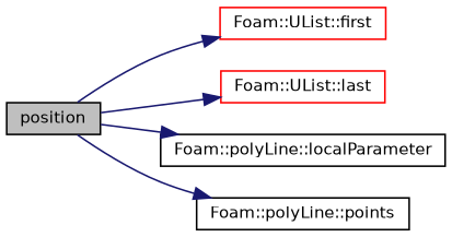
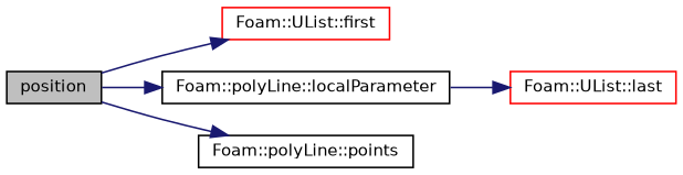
  digraph {
    rankdir=LR
    node [color=black fontname=Helvetica fontsize=10 shape=record]
    edge [color=midnightblue fontname=Helvetica fontsize=10 labelfontname=Helvetica labelfontsize=10 style=solid]
    n1 [fillcolor=grey75 fontcolor=black height=0.2 label=position style=filled width=0.4]
    n2 [color=red height=0.2 label="Foam::UList::first" width=0.4]
    n3 [color=red height=0.2 label="Foam::UList::last" width=0.4]
    n4 [height=0.2 label="Foam::polyLine::localParameter" width=0.4]
    n5 [height=0.2 label="Foam::polyLine::points" width=0.4]
    n1 -> n2
-   n1 -> n3
+   n4 -> n3
    n1 -> n4
    n1 -> n5
  }
